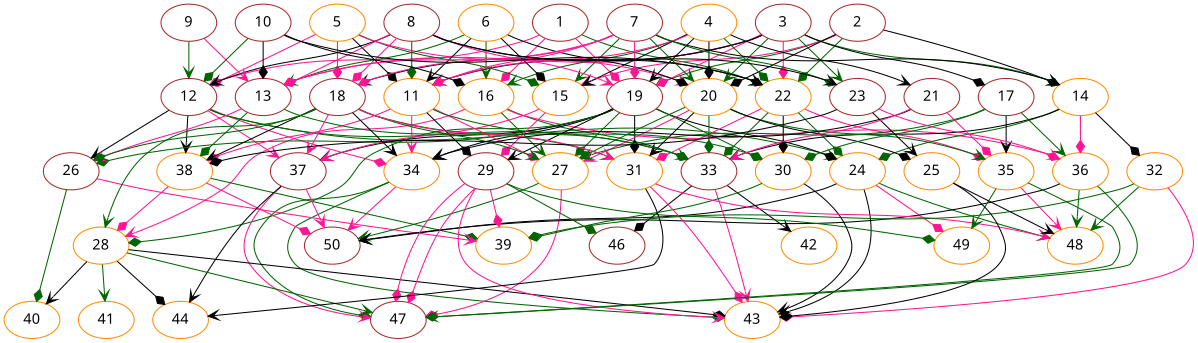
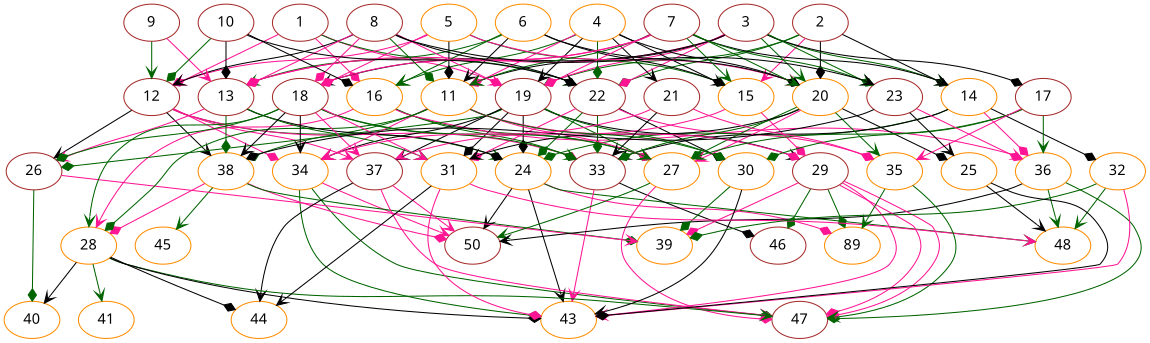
  digraph {
    fontname="Noto Sans"
    node [alpha=0.10 color=darkorange fontname="Noto Sans"]
    edge [arrowhead=diamond color=darkgreen fontname="Noto Sans"]
    1 [color=brown expect_size=51064832]
    12 [alpha=0.14 color=brown expect_size=24308736]
    16 [alpha=0.07 expect_size=11298816]
    19 [color=brown expect_size=47720448]
-   22 [alpha=0.13 expect_size=31271936]
+   22 [alpha=0.13 color=brown expect_size=31271936]
    34 [alpha=0.05 expect_size=38278144]
    38 [alpha=0.06 expect_size=6835200]
    24 [alpha=0.11 expect_size=14587904]
    26 [alpha=0.02 color=brown expect_size=51399680]
    33 [alpha=0.17 color=brown expect_size=25875456]
    37 [alpha=0.03 color=brown expect_size=20162560]
    27 [alpha=0.14 expect_size=20130816]
    28 [alpha=0.01 expect_size=30906368]
    36 [alpha=0.17 expect_size=16370688]
    29 [alpha=0.14 color=brown expect_size=24581120]
    30 [alpha=0.13 expect_size=48693248]
    31 [expect_size=23601152]
    35 [alpha=0.09 expect_size=16484352]
    50 [color=brown expect_size=46435328]
    47 [alpha=0.18 color=brown expect_size=6845440]
    43 [expect_size=36368384]
    39 [alpha=0.07 expect_size=9149440]
-   49 [alpha=0.18 expect_size=29520896]
+   45 [alpha=0.15 expect_size=39451648]
+   49 [alpha=0.18 expect_size=29520896 label=89]
    48 [alpha=0.04 expect_size=14754816]
    40 [alpha=0.16 expect_size=41088000]
    46 [alpha=0.03 color=brown expect_size=14550016]
-   42 [alpha=0.18 expect_size=47755264]
    44 [alpha=0.06 expect_size=28306432]
    41 [alpha=0.11 expect_size=24226816]
    2 [alpha=0.08 color=brown expect_size=20662272]
    14 [alpha=0.09 expect_size=21124096]
    15 [alpha=0.06 expect_size=44360704]
    20 [alpha=0.09 expect_size=22827008]
    32 [alpha=0.15 expect_size=42312704]
    25 [alpha=0.20 expect_size=36114432]
    3 [alpha=0.11 color=brown expect_size=22044672]
    11 [alpha=0.04 expect_size=47247360]
    13 [alpha=0.19 color=brown expect_size=43483136]
    17 [alpha=0.05 color=brown expect_size=50847744]
    18 [alpha=0.17 color=brown expect_size=43669504]
    23 [alpha=0.05 color=brown expect_size=16903168]
    4 [expect_size=36577280]
    21 [alpha=0.08 color=brown expect_size=22975488]
    5 [alpha=0.06 expect_size=13934592]
    6 [alpha=0.17 expect_size=34653184]
    7 [alpha=0.17 color=brown expect_size=31401984]
    8 [alpha=0.02 color=brown expect_size=38005760]
    9 [alpha=0.09 color=brown expect_size=19222528]
    10 [alpha=0.00 color=brown expect_size=21190656]
-   1 -> 12 [color=deeppink]
+   1 -> 12 [arrowhead=vee color=deeppink]
    1 -> 16 [color=deeppink]
    1 -> 19 [color=deeppink]
    1 -> 22 [arrowhead=vee]
    12 -> 34 [color=deeppink]
    12 -> 38 [arrowhead=vee color=black]
    12 -> 24 [arrowhead=vee]
    12 -> 26 [arrowhead=vee color=black]
-   12 -> 33
+   12 -> 33 [color=deeppink]
    12 -> 37 [arrowhead=vee color=deeppink]
    16 -> 33
    16 -> 27 [arrowhead=vee]
    16 -> 28 [arrowhead=vee color=deeppink]
    16 -> 36 [arrowhead=vee color=deeppink]
    19 -> 34 [arrowhead=vee color=black]
    19 -> 24 [color=black]
    19 -> 26
    19 -> 37 [arrowhead=vee color=black]
    19 -> 27
    19 -> 29 [arrowhead=vee color=black]
    19 -> 30
    19 -> 31 [color=black]
    22 -> 24
    22 -> 33
    22 -> 30 [color=black]
    22 -> 31 [color=deeppink]
    22 -> 35 [color=deeppink]
    34 -> 50 [arrowhead=vee color=deeppink]
    34 -> 47
    34 -> 43
    38 -> 28 [color=deeppink]
    38 -> 50 [color=deeppink]
    38 -> 39
+   38 -> 45 [arrowhead=vee]
    24 -> 50 [arrowhead=vee color=black]
    24 -> 43 [arrowhead=vee color=black]
    24 -> 49 [color=deeppink]
    24 -> 48 [arrowhead=vee]
    26 -> 39 [arrowhead=vee color=deeppink]
    26 -> 40
    33 -> 43 [arrowhead=vee color=deeppink]
    33 -> 46 [color=black]
-   33 -> 42 [arrowhead=vee color=black]
    37 -> 50 [arrowhead=vee color=deeppink]
    37 -> 47 [arrowhead=vee color=deeppink]
    37 -> 44 [arrowhead=vee color=black]
    27 -> 50 [arrowhead=vee]
    27 -> 47 [color=deeppink]
    28 -> 47 [arrowhead=vee]
    28 -> 43 [color=black]
    28 -> 40 [arrowhead=vee color=black]
    28 -> 44 [color=black]
    28 -> 41 [arrowhead=vee]
    36 -> 50 [arrowhead=vee color=black]
    36 -> 47
    36 -> 48 [arrowhead=vee]
    29 -> 47 [color=deeppink]
    29 -> 47 [color=deeppink]
    29 -> 43 [arrowhead=vee color=deeppink]
    29 -> 39 [color=deeppink]
    29 -> 49
    29 -> 46
    30 -> 43 [arrowhead=vee color=black]
    30 -> 39
    31 -> 43 [color=deeppink]
    31 -> 48 [arrowhead=vee color=deeppink]
    31 -> 44 [arrowhead=vee color=black]
    35 -> 47 [arrowhead=vee]
    35 -> 49 [arrowhead=vee]
-   35 -> 48 [arrowhead=vee color=deeppink]
    2 -> 19
    2 -> 22
    2 -> 14 [color=black]
    2 -> 15 [arrowhead=vee color=deeppink]
    2 -> 20 [color=black]
    14 -> 24
    14 -> 33 [arrowhead=vee color=black]
    14 -> 36 [color=deeppink]
    14 -> 32 [color=black]
    15 -> 37 [arrowhead=vee color=deeppink]
    15 -> 29 [color=deeppink]
    20 -> 33
    20 -> 27
    20 -> 27 [arrowhead=vee color=deeppink]
    20 -> 31 [arrowhead=vee color=black]
    20 -> 35 [arrowhead=vee]
    20 -> 25 [color=black]
    32 -> 43 [color=deeppink]
    32 -> 39
    32 -> 48 [arrowhead=vee]
    25 -> 43 [color=black]
    25 -> 48 [arrowhead=vee color=black]
    3 -> 19 [color=deeppink]
    3 -> 22 [color=deeppink]
    3 -> 14 [arrowhead=vee]
    3 -> 20 [arrowhead=vee]
    3 -> 11 [arrowhead=vee color=black]
    3 -> 13 [color=deeppink]
    3 -> 17 [color=black]
    3 -> 18 [arrowhead=vee color=black]
    3 -> 23 [arrowhead=vee]
    11 -> 34 [arrowhead=vee color=deeppink]
-   11 -> 38 [color=deeppink]
+   11 -> 38
    11 -> 27 [color=deeppink]
-   19 -> 28
-   11 -> 29 [color=black]
+   11 -> 28
+   11 -> 29 [color=deeppink]
    11 -> 30
    13 -> 38
+   13 -> 24 [color=black]
    13 -> 26 [arrowhead=vee color=deeppink]
    13 -> 31 [arrowhead=vee]
    17 -> 27 [arrowhead=vee]
    17 -> 36 [arrowhead=vee]
    17 -> 30
-   17 -> 35 [arrowhead=vee color=black]
+   17 -> 35 [arrowhead=vee color=deeppink]
    18 -> 34 [arrowhead=vee color=black]
    18 -> 38 [arrowhead=vee color=black]
    18 -> 26
    18 -> 33 [arrowhead=vee]
    18 -> 37 [arrowhead=vee color=deeppink]
    18 -> 27 [arrowhead=vee]
    18 -> 28 [arrowhead=vee]
    18 -> 31 [arrowhead=vee color=deeppink]
    23 -> 38 [color=black]
    23 -> 36 [color=deeppink]
    23 -> 25 [arrowhead=vee color=black]
    4 -> 16 [arrowhead=vee]
    4 -> 19 [arrowhead=vee color=black]
    4 -> 22
    4 -> 15 [arrowhead=vee color=black]
    4 -> 20 [color=black]
    4 -> 11 [color=deeppink]
    4 -> 21 [arrowhead=vee color=black]
-   21 -> 34 [arrowhead=vee color=black]
-   21 -> 33 [arrowhead=vee color=deeppink]
+   21 -> 34 [arrowhead=vee color=deeppink]
+   21 -> 33 [arrowhead=vee color=black]
    21 -> 35 [color=deeppink]
    5 -> 12 [color=deeppink]
    5 -> 15
    5 -> 20 [arrowhead=vee color=deeppink]
    5 -> 11 [color=black]
    5 -> 18 [color=deeppink]
    6 -> 16 [arrowhead=vee]
    6 -> 15 [color=black]
    6 -> 20 [color=black]
    6 -> 11 [arrowhead=vee color=black]
    6 -> 13 [arrowhead=vee]
    7 -> 19 [color=deeppink]
    7 -> 14 [arrowhead=vee color=black]
    7 -> 15 [arrowhead=vee]
    7 -> 20 [arrowhead=vee]
-   7 -> 11 [arrowhead=vee color=deeppink]
+   7 -> 11 [arrowhead=vee]
    7 -> 13 [color=deeppink]
    7 -> 18 [color=deeppink]
    7 -> 23
    8 -> 12 [arrowhead=vee color=black]
    8 -> 19 [arrowhead=vee color=deeppink]
    8 -> 22 [color=black]
    8 -> 11
    8 -> 13 [color=deeppink]
    8 -> 18 [color=deeppink]
    8 -> 23 [arrowhead=vee color=black]
    9 -> 12 [arrowhead=vee]
    9 -> 13 [arrowhead=vee color=deeppink]
    10 -> 12
    10 -> 16 [color=black]
    10 -> 22 [arrowhead=vee color=black]
    10 -> 13 [color=black]
  }
